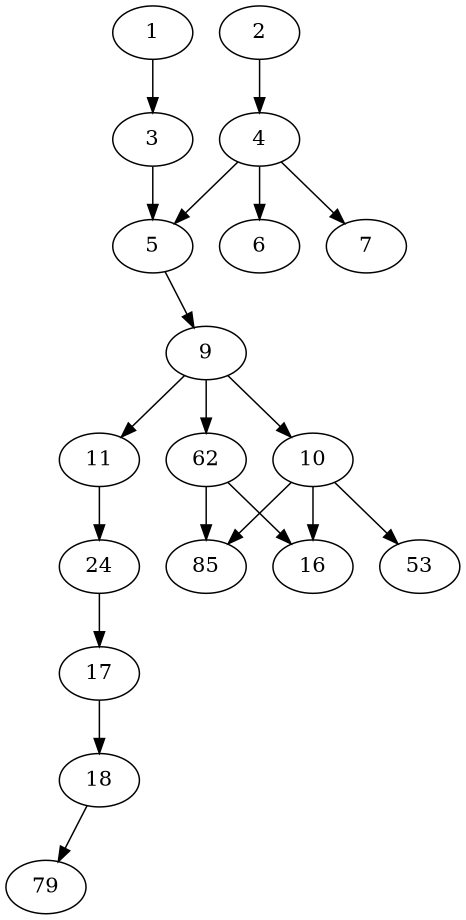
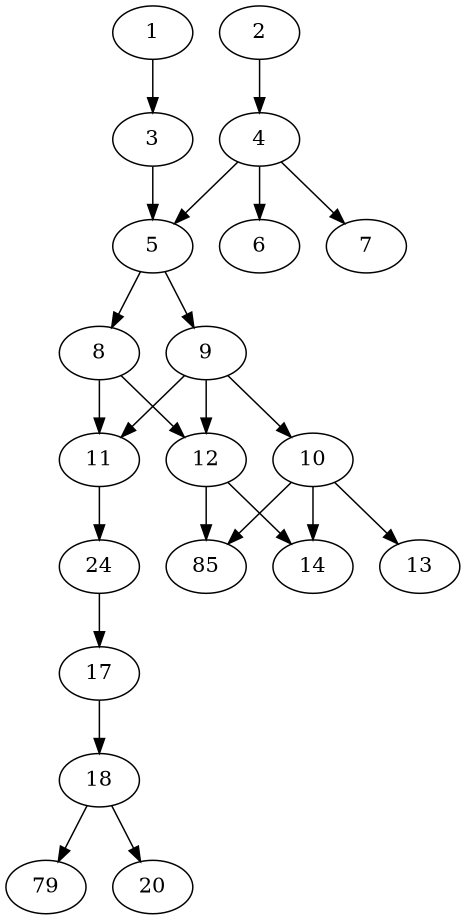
  digraph {
    node [alpha=0.17]
    1 [alpha=0.13 expect_size=48425984]
    3 [expect_size=8944640]
    5 [alpha=0.16 expect_size=13408256]
+   8 [alpha=0.14 expect_size=20574208]
    9 [alpha=0.09 expect_size=8669184]
    2 [alpha=0.12 expect_size=16294912]
    4 [alpha=0.14 expect_size=32555008]
    6 [alpha=0.01 expect_size=28054528]
    7 [alpha=0.09 expect_size=9350144]
    11 [alpha=0.02 expect_size=16040960]
-   12 [alpha=0.10 expect_size=47711232 label=62]
+   12 [alpha=0.10 expect_size=47711232]
    10 [alpha=0.10 expect_size=52286464]
    n13 [alpha=0.12 expect_size=21311488 label=24]
    n14 [alpha=0.19 expect_size=8214528 label=85]
-   16 [alpha=0.08 expect_size=46826496]
-   13 [alpha=0.01 expect_size=28685312 label=53]
+   16 [alpha=0.08 expect_size=46826496 label=14]
+   13 [alpha=0.01 expect_size=28685312]
    17 [expect_size=49824768]
    18 [alpha=0.13 expect_size=24184832]
    n19 [expect_size=10696704 label=79]
+   20 [alpha=0.01 expect_size=32036864]
    1 -> 3
    3 -> 5
+   5 -> 8
    5 -> 9
+   8 -> 11
+   8 -> 12
    9 -> 11
    9 -> 12
    9 -> 10
    2 -> 4
    4 -> 5
    4 -> 6
    4 -> 7
    11 -> n13
    12 -> n14
    12 -> 16
    10 -> n14
    10 -> 16
    10 -> 13
    n13 -> 17
    17 -> 18
    18 -> n19
+   18 -> 20
  }
